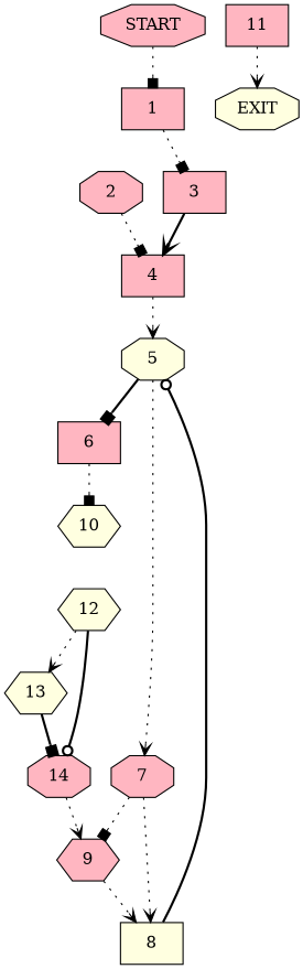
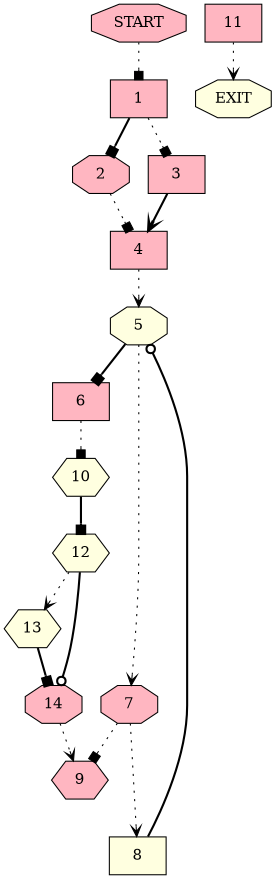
  digraph {
    node [fillcolor=lightpink shape=octagon style=filled]
    edge [arrowhead=box style=dotted]
    n1 [label=START]
    1 [shape=box]
    2
    3 [shape=box]
    n5 [fillcolor=lightyellow label=EXIT]
    4 [shape=box]
    5 [fillcolor=lightyellow]
    6 [shape=box]
    7
    10 [fillcolor=lightyellow shape=hexagon]
    8 [fillcolor=lightyellow shape=box]
    9 [shape=hexagon]
    12 [fillcolor=lightyellow shape=hexagon]
    11 [shape=box]
    13 [fillcolor=lightyellow shape=hexagon]
    14
    n1 -> 1
+   1 -> 2 [style=bold]
    1 -> 3
    2 -> 4
    3 -> 4 [arrowhead=vee style=bold]
    4 -> 5 [arrowhead=vee]
    5 -> 6 [style=bold]
    5 -> 7 [arrowhead=vee]
    6 -> 10
    7 -> 8 [arrowhead=vee]
    7 -> 9
+   10 -> 12 [style=bold]
    8 -> 5 [arrowhead=odot style=bold]
-   9 -> 8 [arrowhead=vee]
    12 -> 13 [arrowhead=vee]
    12 -> 14 [arrowhead=odot style=bold]
    11 -> n5 [arrowhead=vee]
    13 -> 14 [style=bold]
    14 -> 9 [arrowhead=vee]
  }
